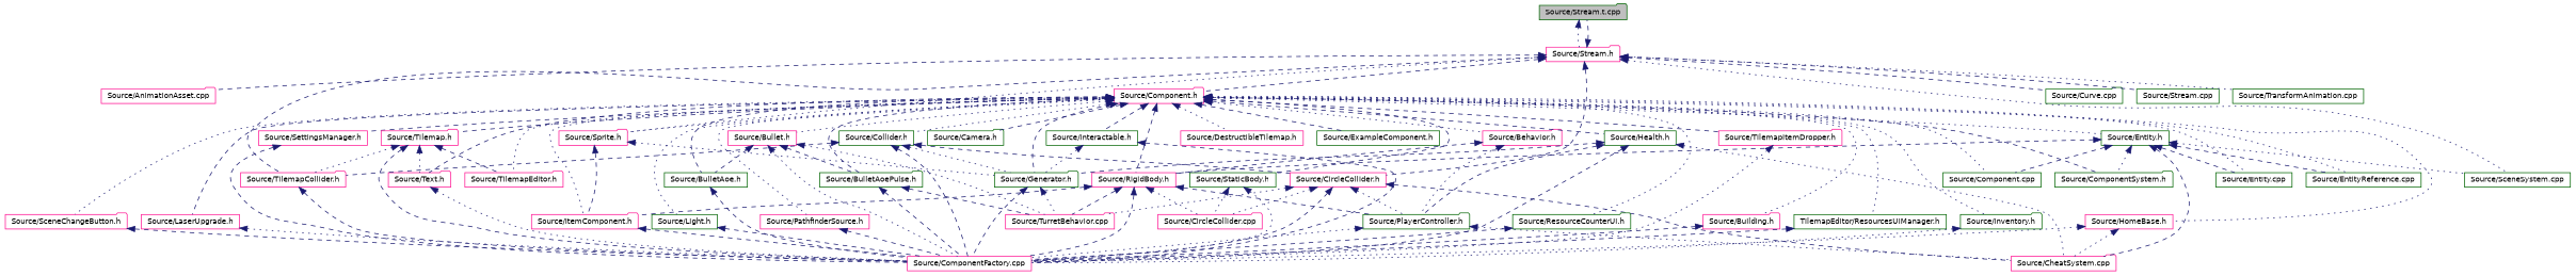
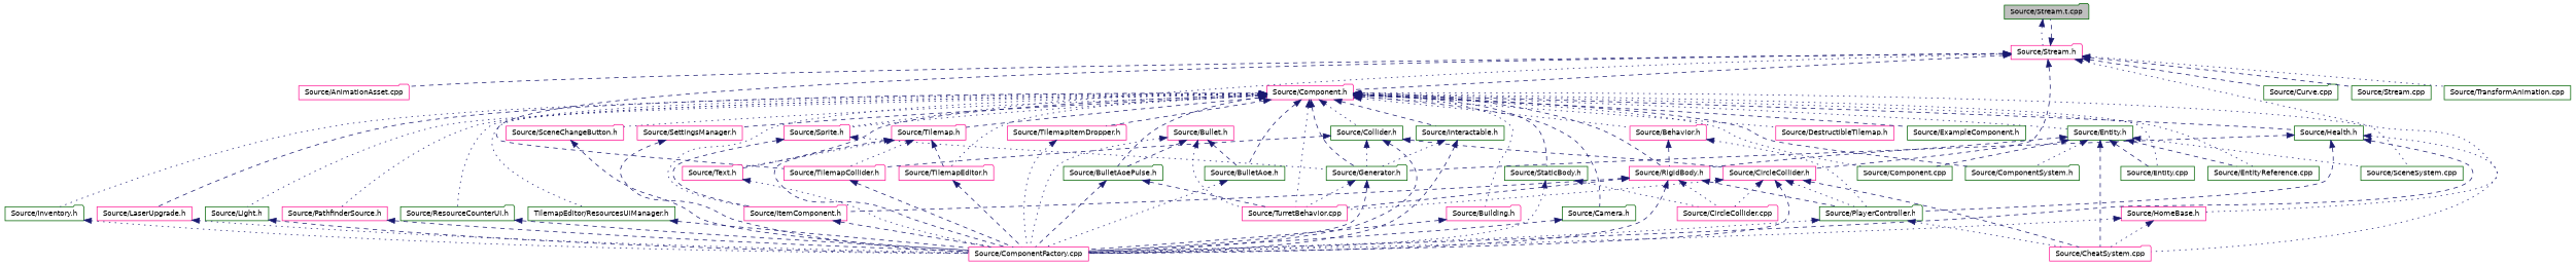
  digraph {
    node [color=deeppink fillcolor=white fontname=Helvetica fontsize=10 shape=folder style=filled]
    edge [color=midnightblue dir=back fontname=Helvetica fontsize=10 labelfontname=Helvetica labelfontsize=10 style=dashed]
    n1 [color=darkgreen fillcolor=grey75 fontcolor=black height=0.2 label="Source/Stream.t.cpp" width=0.4]
    n2 [height=0.2 label="Source/Stream.h" width=0.4]
    n3 [height=0.2 label="Source/AnimationAsset.cpp" width=0.4]
    n4 [height=0.2 label="Source/CircleCollider.h" shape=box width=0.4]
    n5 [height=0.2 label="Source/Component.h" width=0.4]
    n6 [height=0.2 label="Source/TilemapCollider.h" width=0.4]
    n7 [color=darkgreen height=0.2 label="Source/SceneSystem.cpp" shape=box width=0.4]
    n8 [height=0.2 label="Source/Sprite.h" width=0.4]
    n9 [color=darkgreen height=0.2 label="Source/Curve.cpp" width=0.4]
    n10 [color=darkgreen height=0.2 label="Source/Stream.cpp" shape=box width=0.4]
    n11 [color=darkgreen height=0.2 label="Source/TransformAnimation.cpp" shape=box width=0.4]
    n12 [height=0.2 label="Source/CheatSystem.cpp" width=0.4]
    n13 [height=0.2 label="Source/CircleCollider.cpp" width=0.4]
    n14 [height=0.2 label="Source/ComponentFactory.cpp" shape=box width=0.4]
    n15 [color=darkgreen height=0.2 label="Source/PlayerController.h" width=0.4]
    n16 [height=0.2 label="Source/TurretBehavior.cpp" width=0.4]
    n17 [height=0.2 label="Source/Behavior.h" width=0.4]
    n18 [height=0.2 label="Source/RigidBody.h" shape=box width=0.4]
    n19 [height=0.2 label="Source/ItemComponent.h" width=0.4]
    n20 [height=0.2 label="Source/Building.h" width=0.4]
    n21 [height=0.2 label="Source/Bullet.h" shape=box width=0.4]
    n22 [color=darkgreen height=0.2 label="Source/BulletAoe.h" shape=box width=0.4]
    n23 [color=darkgreen height=0.2 label="Source/BulletAoePulse.h" width=0.4]
    n24 [color=darkgreen height=0.2 label="Source/Camera.h" width=0.4]
    n25 [color=darkgreen height=0.2 label="Source/Collider.h" shape=box width=0.4]
    n26 [color=darkgreen height=0.2 label="Source/Generator.h" width=0.4]
    n27 [color=darkgreen height=0.2 label="Source/Component.cpp" shape=box width=0.4]
    n28 [color=darkgreen height=0.2 label="Source/ComponentSystem.h" width=0.4]
    n29 [height=0.2 label="Source/DestructibleTilemap.h" shape=box width=0.4]
    n30 [color=darkgreen height=0.2 label="Source/Entity.cpp" shape=box width=0.4]
    n31 [color=darkgreen height=0.2 label="Source/Entity.h" shape=box width=0.4]
    n32 [color=darkgreen height=0.2 label="Source/EntityReference.cpp" shape=box width=0.4]
    n33 [color=darkgreen height=0.2 label="Source/ExampleComponent.h" shape=box width=0.4]
    n34 [color=darkgreen height=0.2 label="Source/Health.h" shape=box width=0.4]
    n35 [height=0.2 label="Source/HomeBase.h" shape=box width=0.4]
    n36 [color=darkgreen height=0.2 label="Source/Interactable.h" shape=box width=0.4]
    n37 [color=darkgreen height=0.2 label="Source/Inventory.h" width=0.4]
    n38 [height=0.2 label="Source/LaserUpgrade.h" shape=box width=0.4]
    n39 [color=darkgreen height=0.2 label="Source/Light.h" shape=box width=0.4]
    n40 [height=0.2 label="Source/PathfinderSource.h" shape=box width=0.4]
    n41 [color=darkgreen height=0.2 label="Source/ResourceCounterUi.h" width=0.4]
    n42 [color=darkgreen height=0.2 label="TilemapEditor/ResourcesUiManager.h" shape=box width=0.4]
    n43 [height=0.2 label="Source/SceneChangeButton.h" width=0.4]
    n44 [height=0.2 label="Source/SettingsManager.h" shape=box width=0.4]
    n45 [color=darkgreen height=0.2 label="Source/StaticBody.h" shape=box width=0.4]
    n46 [height=0.2 label="Source/Text.h" width=0.4]
    n47 [height=0.2 label="Source/Tilemap.h" width=0.4]
    n48 [height=0.2 label="Source/TilemapEditor.h" width=0.4]
    n49 [height=0.2 label="Source/TilemapItemDropper.h" width=0.4]
    n1 -> n2 [style=dotted]
    n2 -> n1
    n2 -> n3
    n2 -> n4
    n2 -> n5
    n2 -> n6
    n2 -> n7 [style=dotted]
    n2 -> n8 [style=dotted]
    n2 -> n9
    n2 -> n10
    n2 -> n11 [style=dotted]
    n4 -> n12
    n4 -> n13 [style=dotted]
    n4 -> n14
    n4 -> n15 [style=dotted]
    n4 -> n16 [style=dotted]
    n5 -> n8 [style=dotted]
    n5 -> n17 [style=dotted]
    n5 -> n18
    n5 -> n19 [style=dotted]
    n5 -> n20 [style=dotted]
-   n5 -> n21 [style=dotted]
+   n5 -> n16 [style=dotted]
    n5 -> n22
    n5 -> n23
    n5 -> n24
    n5 -> n25 [style=dotted]
    n5 -> n26
    n5 -> n27 [style=dotted]
    n5 -> n28
    n5 -> n29 [style=dotted]
    n5 -> n30 [style=dotted]
    n5 -> n31 [style=dotted]
    n5 -> n32 [style=dotted]
    n5 -> n33
    n5 -> n34
    n5 -> n35 [style=dotted]
    n5 -> n36
    n5 -> n37 [style=dotted]
    n5 -> n38
    n5 -> n39 [style=dotted]
    n5 -> n40 [style=dotted]
    n5 -> n41 [style=dotted]
    n5 -> n42 [style=dotted]
    n5 -> n43 [style=dotted]
    n5 -> n44
    n5 -> n45
    n5 -> n46
    n5 -> n47
    n5 -> n48 [style=dotted]
    n5 -> n49
    n6 -> n14
    n8 -> n19
    n8 -> n26 [style=dotted]
    n15 -> n12 [style=dotted]
    n15 -> n14 [style=dotted]
    n17 -> n15 [style=dotted]
    n17 -> n18
    n18 -> n13 [style=dotted]
    n18 -> n14
    n18 -> n15
    n18 -> n16
    n18 -> n19
    n19 -> n14
    n20 -> n14
    n21 -> n14 [style=dotted]
    n21 -> n16 [style=dotted]
    n21 -> n22
    n21 -> n23
-   n22 -> n14
+   n22 -> n14 [style=dotted]
    n23 -> n14
    n23 -> n16
+   n24 -> n14
    n25 -> n4
    n25 -> n6
    n25 -> n14
    n25 -> n26 [style=dotted]
    n26 -> n14
    n26 -> n16 [style=dotted]
    n31 -> n7 [style=dotted]
    n31 -> n12
    n31 -> n18
    n31 -> n27
    n31 -> n28 [style=dotted]
    n31 -> n30
    n31 -> n32
    n34 -> n12 [style=dotted]
    n34 -> n14
    n34 -> n15
    n34 -> n26
    n35 -> n12 [style=dotted]
    n35 -> n14 [style=dotted]
    n36 -> n14
    n36 -> n26 [style=dotted]
    n37 -> n14 [style=dotted]
    n38 -> n14 [style=dotted]
    n39 -> n14
    n40 -> n14
    n41 -> n14
    n42 -> n14
    n43 -> n14
    n44 -> n14
    n45 -> n13 [style=dotted]
    n45 -> n14 [style=dotted]
    n46 -> n14 [style=dotted]
    n47 -> n6 [style=dotted]
    n47 -> n14
    n47 -> n46 [style=dotted]
    n47 -> n48
+   n48 -> n14
    n49 -> n14 [style=dotted]
  }
